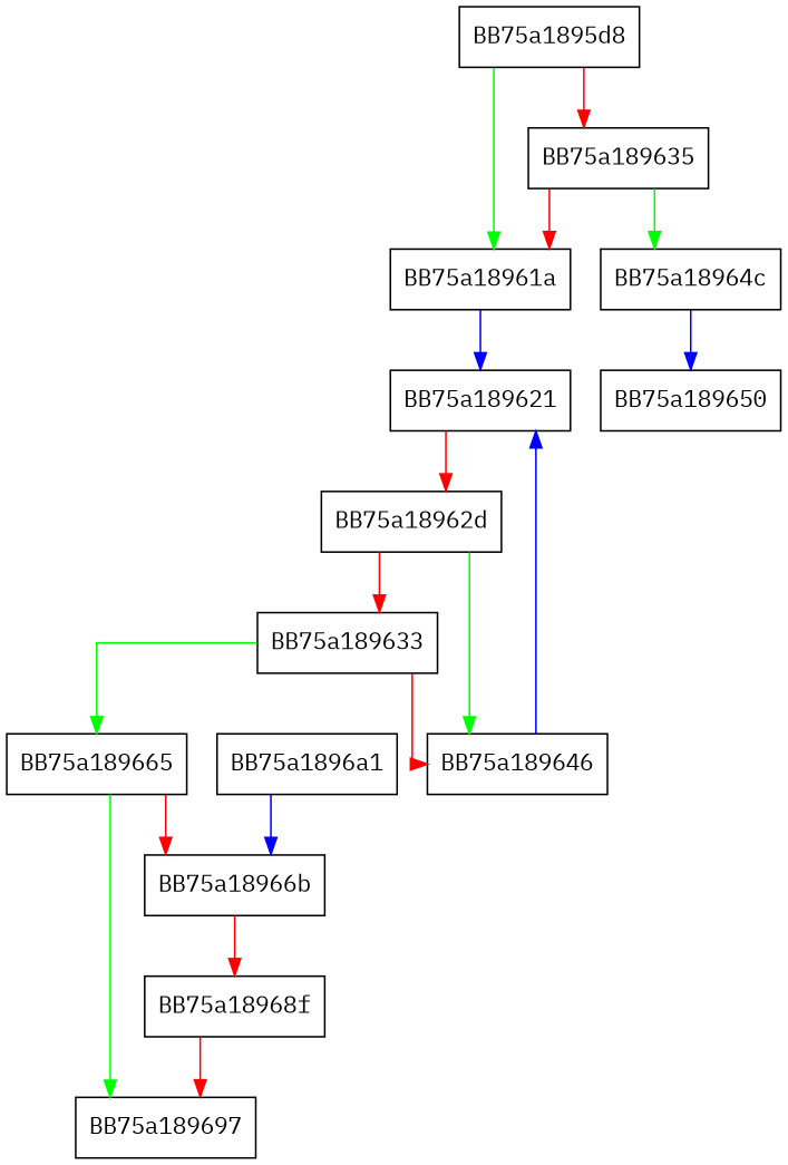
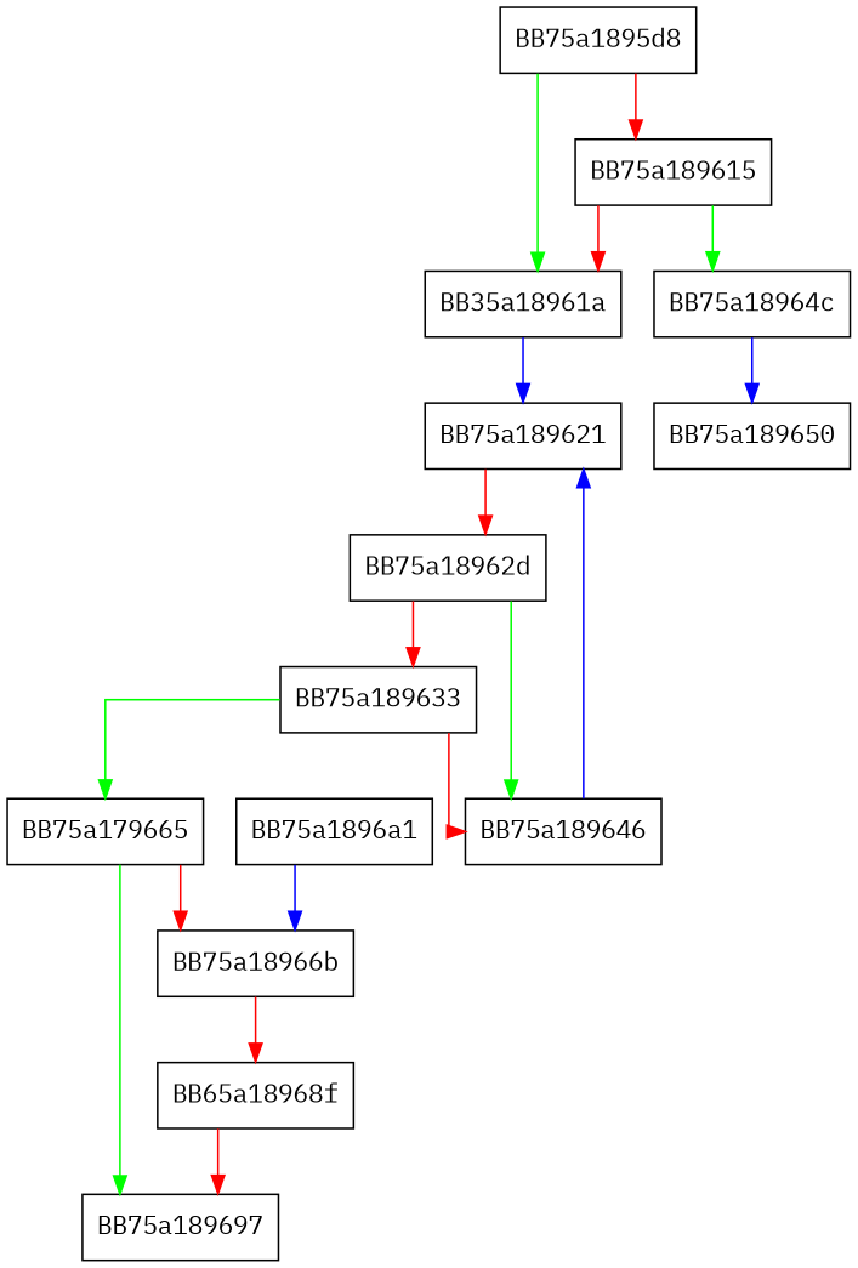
  digraph {
    fontname="IBM Plex Mono"
    splines=ortho
    node [fontname="IBM Plex Mono" shape=box]
    edge [color=red fontname="IBM Plex Mono"]
    BB75a1895d8
-   BB75a18961a
-   BB75a189615 [label=BB75a189635]
+   BB75a18961a [label=BB35a18961a]
+   BB75a189615
    BB75a189621
    BB75a18964c
    BB75a18962d
    BB75a189650
    BB75a1896a1
    BB75a18966b
    BB75a189646
    BB75a189633
-   BB75a18968f
-   BB75a189665
+   BB75a18968f [label=BB65a18968f]
+   BB75a189665 [label=BB75a179665]
    BB75a189697
    BB75a1895d8 -> BB75a18961a [color=green]
    BB75a1895d8 -> BB75a189615
    BB75a18961a -> BB75a189621 [color=blue]
    BB75a189615 -> BB75a18961a
    BB75a189615 -> BB75a18964c [color=green]
    BB75a189621 -> BB75a18962d
    BB75a18964c -> BB75a189650 [color=blue]
    BB75a18962d -> BB75a189646 [color=green]
    BB75a18962d -> BB75a189633
    BB75a1896a1 -> BB75a18966b [color=blue]
    BB75a18966b -> BB75a18968f
    BB75a189646 -> BB75a189621 [color=blue]
    BB75a189633 -> BB75a189646
    BB75a189633 -> BB75a189665 [color=green]
    BB75a18968f -> BB75a189697
    BB75a189665 -> BB75a18966b
    BB75a189665 -> BB75a189697 [color=green]
  }
